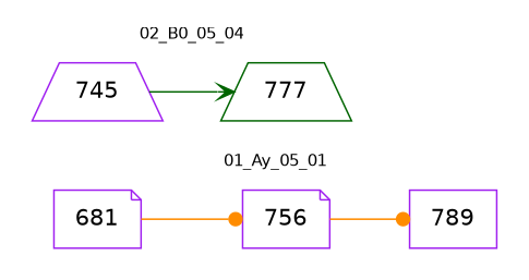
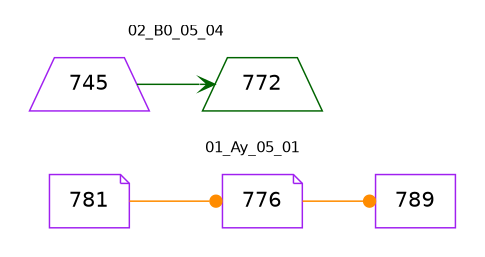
  digraph {
    fontname="DejaVu Sans"
    rankdir=LR
    node [color=purple fontname="DejaVu Sans" shape=note]
    edge [arrowhead=dot color=darkorange fontname="DejaVu Sans"]
-   n1 [label=681]
-   n2 [label=756]
+   n1 [label=781]
+   n2 [label=776]
    n3 [label=789 shape=box]
    n4 [label=745 shape=trapezium]
-   n5 [color=darkgreen label=777 shape=trapezium]
+   n5 [color=darkgreen label=772 shape=trapezium]
    subgraph cluster_1 {
      color=white
      fontsize=10
      label="01_Ay_05_01"
      n1
      n2
      n3
    }
    subgraph cluster_2 {
      color=white
      fontsize=10
      label="02_B0_05_04"
      n4
      n5
    }
    n1 -> n2
    n2 -> n3
    n4 -> n5 [arrowhead=vee color=darkgreen]
  }
